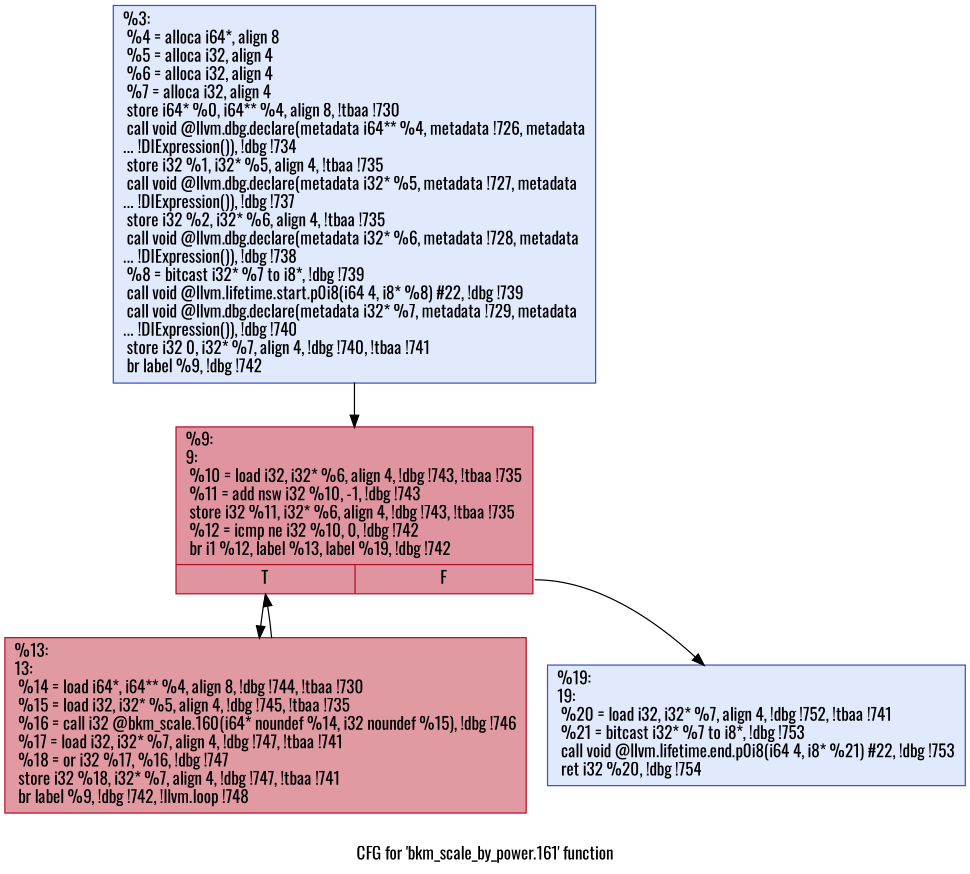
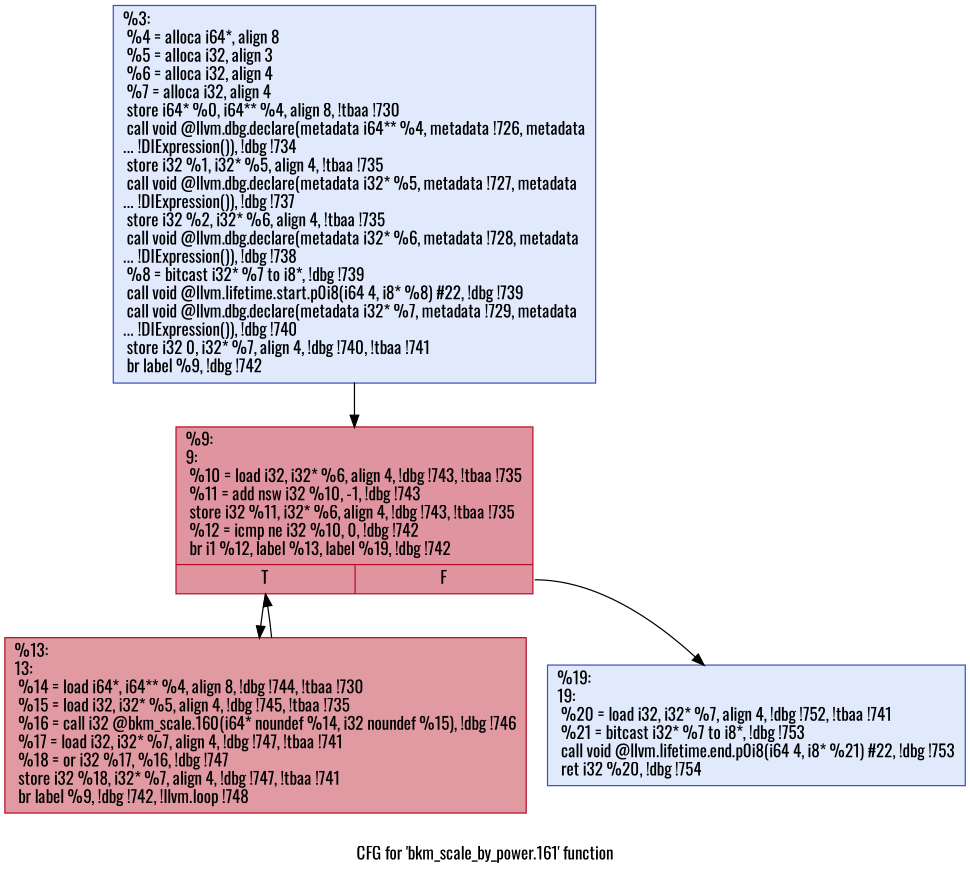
  digraph {
    label="CFG for 'bkm_scale_by_power.161' function"
    fontname=Oswald
    node [color="#3d50c3ff" fillcolor="#b9d0f970" shape=record style=filled fontname=Oswald]
    edge [fontname=Oswald]
-   n1 [label="{%3:\l  %4 = alloca i64*, align 8\l  %5 = alloca i32, align 4\l  %6 = alloca i32, align 4\l  %7 = alloca i32, align 4\l  store i64* %0, i64** %4, align 8, !tbaa !730\l  call void @llvm.dbg.declare(metadata i64** %4, metadata !726, metadata\l... !DIExpression()), !dbg !734\l  store i32 %1, i32* %5, align 4, !tbaa !735\l  call void @llvm.dbg.declare(metadata i32* %5, metadata !727, metadata\l... !DIExpression()), !dbg !737\l  store i32 %2, i32* %6, align 4, !tbaa !735\l  call void @llvm.dbg.declare(metadata i32* %6, metadata !728, metadata\l... !DIExpression()), !dbg !738\l  %8 = bitcast i32* %7 to i8*, !dbg !739\l  call void @llvm.lifetime.start.p0i8(i64 4, i8* %8) #22, !dbg !739\l  call void @llvm.dbg.declare(metadata i32* %7, metadata !729, metadata\l... !DIExpression()), !dbg !740\l  store i32 0, i32* %7, align 4, !dbg !740, !tbaa !741\l  br label %9, !dbg !742\l}"]
+   n1 [label="{%3:\l  %4 = alloca i64*, align 8\l  %5 = alloca i32, align 3\l  %6 = alloca i32, align 4\l  %7 = alloca i32, align 4\l  store i64* %0, i64** %4, align 8, !tbaa !730\l  call void @llvm.dbg.declare(metadata i64** %4, metadata !726, metadata\l... !DIExpression()), !dbg !734\l  store i32 %1, i32* %5, align 4, !tbaa !735\l  call void @llvm.dbg.declare(metadata i32* %5, metadata !727, metadata\l... !DIExpression()), !dbg !737\l  store i32 %2, i32* %6, align 4, !tbaa !735\l  call void @llvm.dbg.declare(metadata i32* %6, metadata !728, metadata\l... !DIExpression()), !dbg !738\l  %8 = bitcast i32* %7 to i8*, !dbg !739\l  call void @llvm.lifetime.start.p0i8(i64 4, i8* %8) #22, !dbg !739\l  call void @llvm.dbg.declare(metadata i32* %7, metadata !729, metadata\l... !DIExpression()), !dbg !740\l  store i32 0, i32* %7, align 4, !dbg !740, !tbaa !741\l  br label %9, !dbg !742\l}"]
    n2 [color="#b70d28ff" fillcolor="#b70d2870" label="{%9:\l9:                                                \l  %10 = load i32, i32* %6, align 4, !dbg !743, !tbaa !735\l  %11 = add nsw i32 %10, -1, !dbg !743\l  store i32 %11, i32* %6, align 4, !dbg !743, !tbaa !735\l  %12 = icmp ne i32 %10, 0, !dbg !742\l  br i1 %12, label %13, label %19, !dbg !742\l|{<s0>T|<s1>F}}"]
    n3 [color="#b70d28ff" fillcolor="#bb1b2c70" label="{%13:\l13:                                               \l  %14 = load i64*, i64** %4, align 8, !dbg !744, !tbaa !730\l  %15 = load i32, i32* %5, align 4, !dbg !745, !tbaa !735\l  %16 = call i32 @bkm_scale.160(i64* noundef %14, i32 noundef %15), !dbg !746\l  %17 = load i32, i32* %7, align 4, !dbg !747, !tbaa !741\l  %18 = or i32 %17, %16, !dbg !747\l  store i32 %18, i32* %7, align 4, !dbg !747, !tbaa !741\l  br label %9, !dbg !742, !llvm.loop !748\l}"]
    n4 [label="{%19:\l19:                                               \l  %20 = load i32, i32* %7, align 4, !dbg !752, !tbaa !741\l  %21 = bitcast i32* %7 to i8*, !dbg !753\l  call void @llvm.lifetime.end.p0i8(i64 4, i8* %21) #22, !dbg !753\l  ret i32 %20, !dbg !754\l}"]
    n1 -> n2
    n2 -> n3 [tailport=s0]
    n2 -> n4 [tailport=s1]
    n3 -> n2
  }
